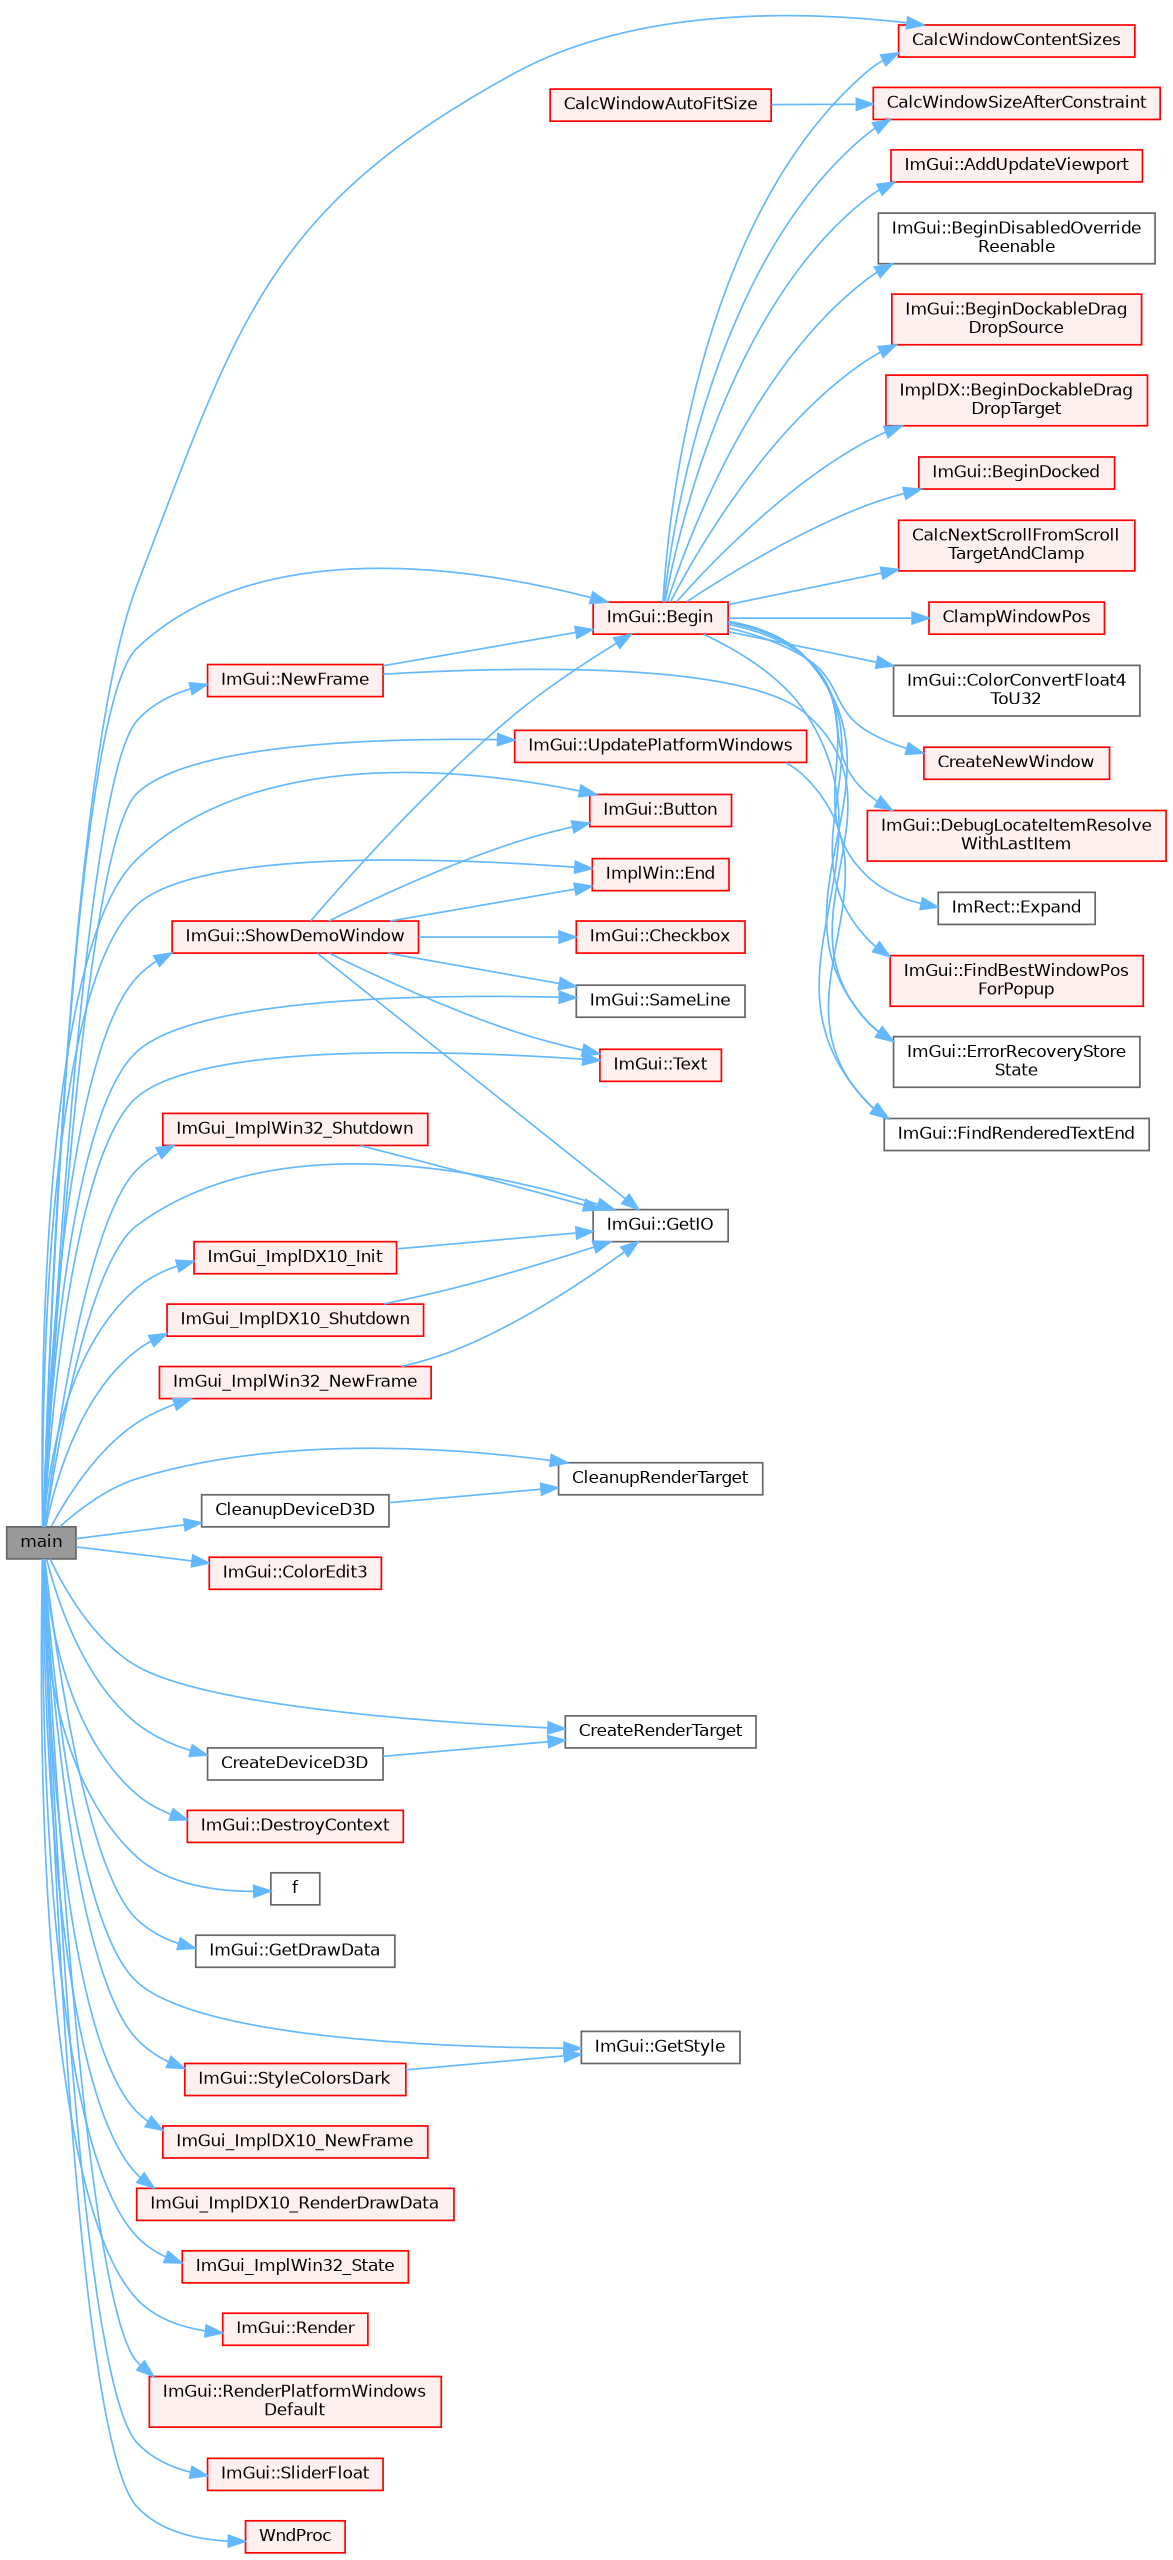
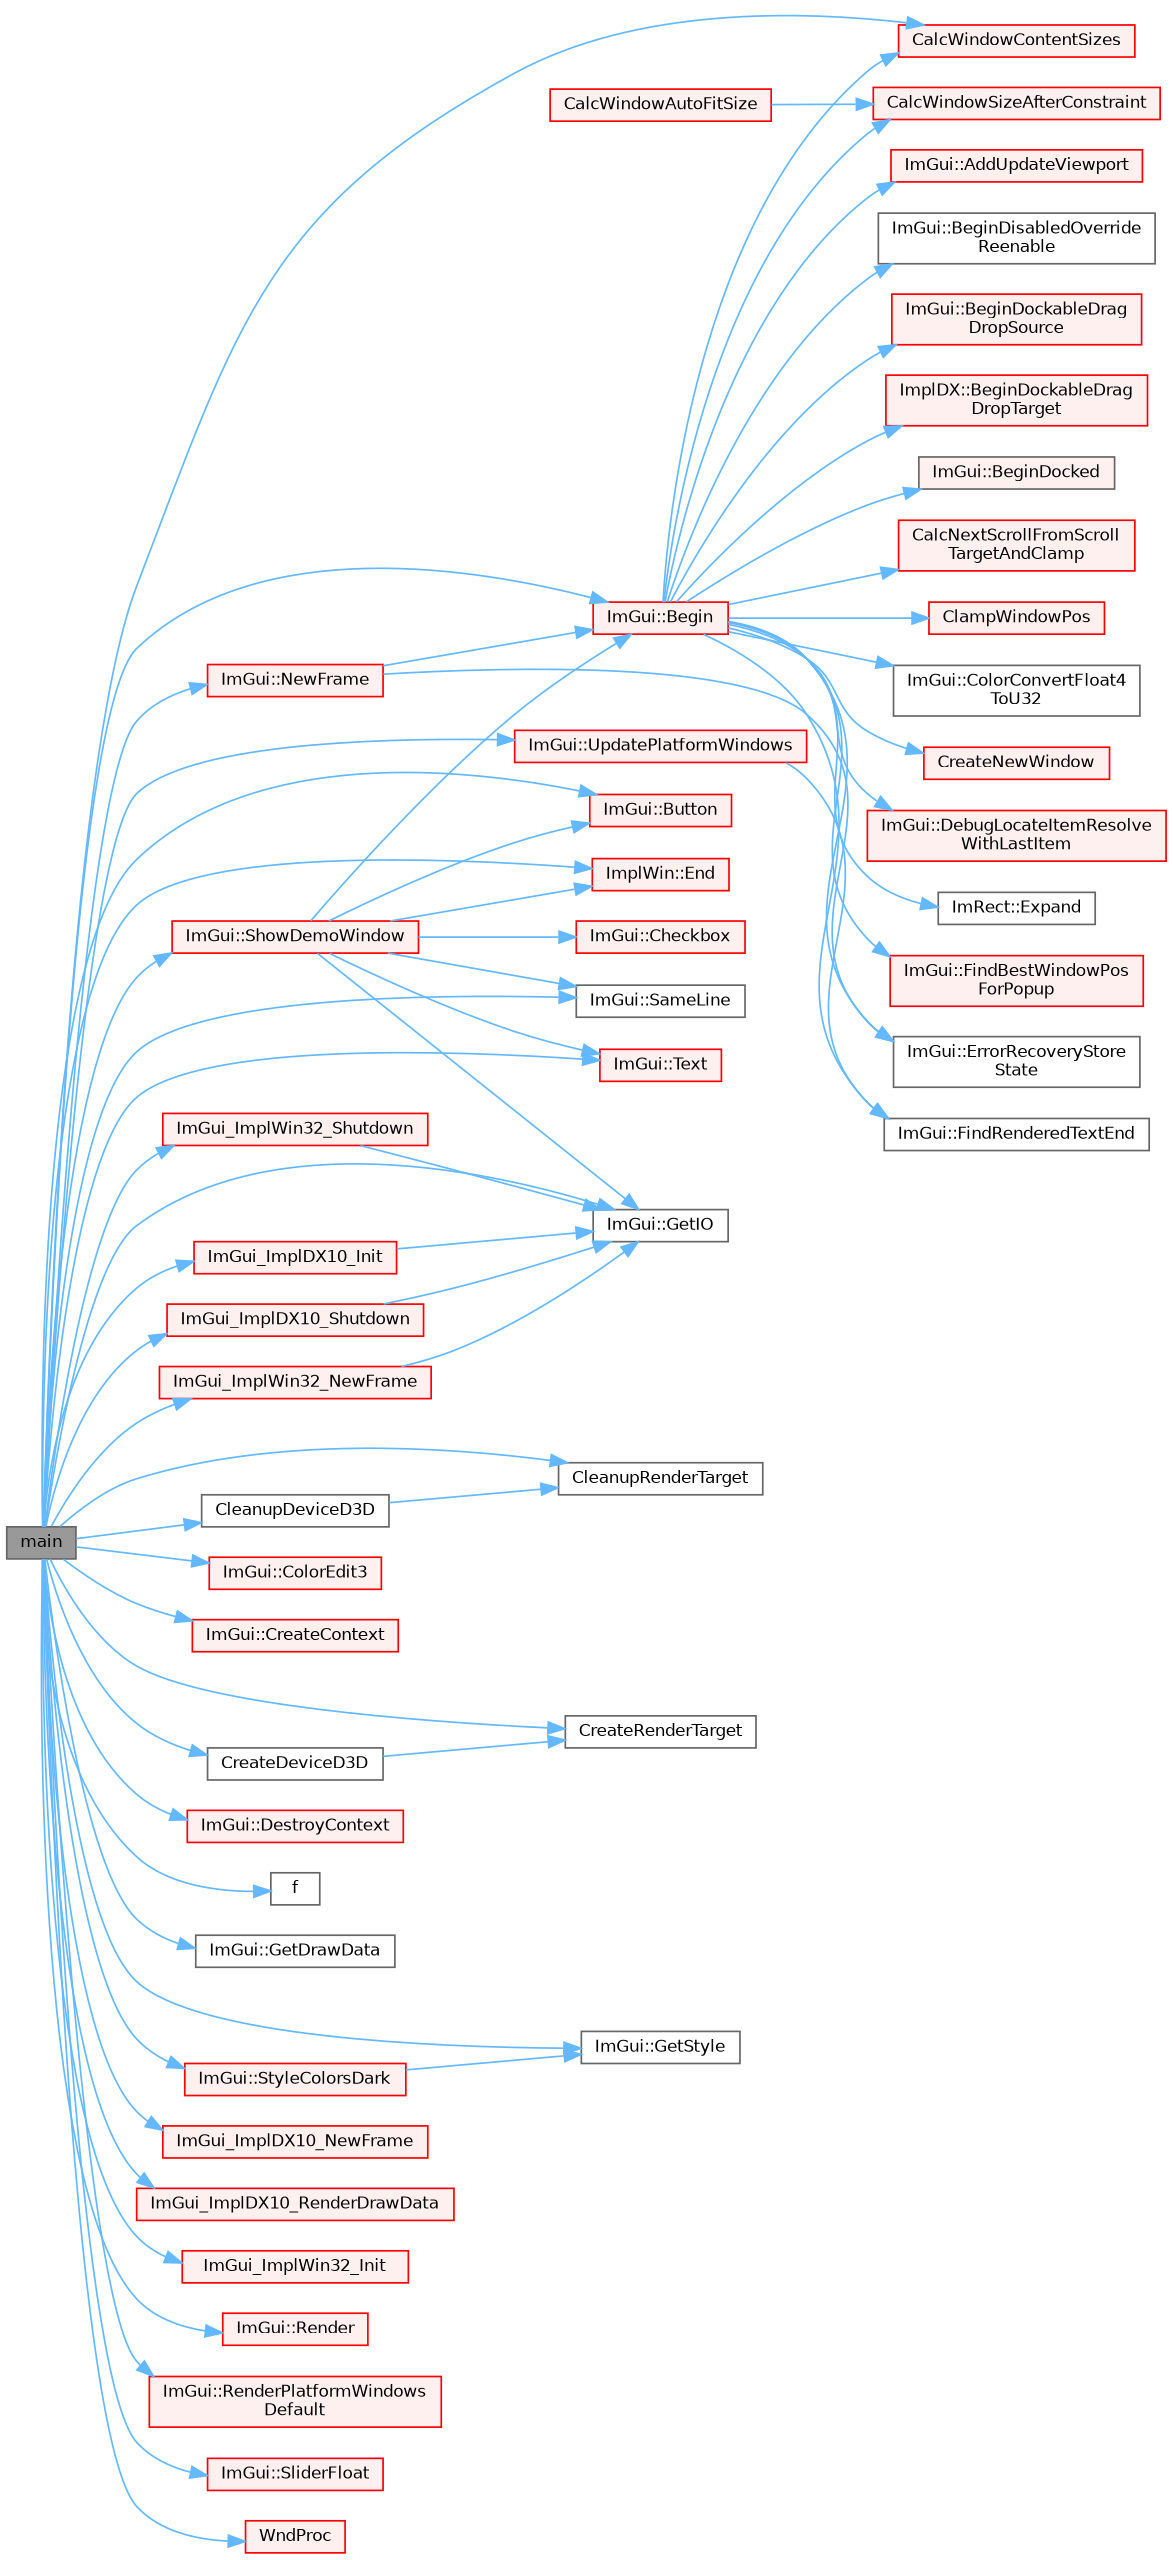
  digraph {
    rankdir=LR
    node [color=red fillcolor="#FFF0F0" fontname=Helvetica fontsize=10 shape=box style=filled]
    edge [color=steelblue1 fontname=Helvetica fontsize=10 labelfontname=Helvetica labelfontsize=10 style=solid]
    n1 [color=gray40 fillcolor=grey60 fontcolor=black height=0.2 label=main width=0.4]
    n2 [height=0.2 label="ImGui::Begin" width=0.4]
    n3 [height=0.2 label="ImGui::Button" width=0.4]
    n4 [color=grey40 fillcolor=white height=0.2 label=CleanupDeviceD3D width=0.4]
    n5 [color=grey40 fillcolor=white height=0.2 label=CleanupRenderTarget width=0.4]
    n6 [height=0.2 label="ImGui::ColorEdit3" width=0.4]
+   n7 [height=0.2 label="ImGui::CreateContext" width=0.4]
    n8 [color=grey40 fillcolor=white height=0.2 label=CreateDeviceD3D width=0.4]
    n9 [color=grey40 fillcolor=white height=0.2 label=CreateRenderTarget width=0.4]
    n10 [height=0.2 label="ImGui::DestroyContext" width=0.4]
    n11 [height=0.2 label="ImplWin::End" width=0.4]
    n12 [color=grey40 fillcolor=white height=0.2 label=f width=0.4]
    n13 [color=grey40 fillcolor=white height=0.2 label="ImGui::GetDrawData" width=0.4]
    n14 [color=grey40 fillcolor=white height=0.2 label="ImGui::GetIO" width=0.4]
    n15 [color=grey40 fillcolor=white height=0.2 label="ImGui::GetStyle" width=0.4]
    n16 [height=0.2 label=ImGui_ImplDX10_Init width=0.4]
    n17 [height=0.2 label=ImGui_ImplDX10_NewFrame width=0.4]
    n18 [height=0.2 label=ImGui_ImplDX10_RenderDrawData width=0.4]
    n19 [height=0.2 label=ImGui_ImplDX10_Shutdown width=0.4]
-   n20 [height=0.2 label=ImGui_ImplWin32_State width=0.4]
+   n20 [height=0.2 label=ImGui_ImplWin32_Init width=0.4]
    n21 [height=0.2 label=ImGui_ImplWin32_NewFrame width=0.4]
    n22 [height=0.2 label=ImGui_ImplWin32_Shutdown width=0.4]
    n23 [height=0.2 label="ImGui::NewFrame" width=0.4]
    n24 [height=0.2 label="ImGui::Render" width=0.4]
    n25 [height=0.2 label="ImGui::RenderPlatformWindows\lDefault" width=0.4]
    n26 [color=grey40 fillcolor=white height=0.2 label="ImGui::SameLine" width=0.4]
    n27 [height=0.2 label="ImGui::ShowDemoWindow" width=0.4]
    n28 [height=0.2 label="ImGui::Text" width=0.4]
    n29 [height=0.2 label="ImGui::SliderFloat" width=0.4]
    n30 [height=0.2 label="ImGui::StyleColorsDark" width=0.4]
    n31 [height=0.2 label="ImGui::UpdatePlatformWindows" width=0.4]
    n32 [height=0.2 label=WndProc width=0.4]
    n33 [height=0.2 label=CalcWindowContentSizes width=0.4]
    n34 [height=0.2 label="ImGui::AddUpdateViewport" width=0.4]
    n35 [color=grey40 fillcolor=white height=0.2 label="ImGui::BeginDisabledOverride\lReenable" width=0.4]
    n36 [height=0.2 label="ImGui::BeginDockableDrag\lDropSource" width=0.4]
    n37 [height=0.2 label="ImplDX::BeginDockableDrag\lDropTarget" width=0.4]
-   n38 [height=0.2 label="ImGui::BeginDocked" width=0.4]
+   n38 [color=grey40 height=0.2 label="ImGui::BeginDocked" width=0.4]
    n39 [height=0.2 label="CalcNextScrollFromScroll\lTargetAndClamp" width=0.4]
    n40 [height=0.2 label=CalcWindowSizeAfterConstraint width=0.4]
    n41 [height=0.2 label=ClampWindowPos width=0.4]
    n42 [color=grey40 fillcolor=white height=0.2 label="ImGui::ColorConvertFloat4\lToU32" width=0.4]
    n43 [height=0.2 label=CreateNewWindow width=0.4]
    n44 [height=0.2 label="ImGui::DebugLocateItemResolve\lWithLastItem" width=0.4]
    n45 [color=grey40 fillcolor=white height=0.2 label="ImGui::ErrorRecoveryStore\lState" width=0.4]
    n46 [color=grey40 fillcolor=white height=0.2 label="ImRect::Expand" width=0.4]
    n47 [height=0.2 label="ImGui::FindBestWindowPos\lForPopup" width=0.4]
    n48 [color=grey40 fillcolor=white height=0.2 label="ImGui::FindRenderedTextEnd" width=0.4]
    n49 [height=0.2 label="ImGui::Checkbox" width=0.4]
    n50 [height=0.2 label=CalcWindowAutoFitSize width=0.4]
    n1 -> n2
    n1 -> n3
    n1 -> n4
    n1 -> n5
    n1 -> n6
+   n1 -> n7
    n1 -> n8
    n1 -> n9
    n1 -> n10
    n1 -> n11
    n1 -> n12
    n1 -> n13
    n1 -> n14
    n1 -> n15
    n1 -> n16
    n1 -> n17
    n1 -> n18
    n1 -> n19
    n1 -> n20
    n1 -> n21
    n1 -> n22
    n1 -> n23
    n1 -> n24
    n1 -> n25
    n1 -> n26
    n1 -> n27
    n1 -> n28
    n1 -> n29
    n1 -> n30
    n1 -> n31
    n1 -> n32
    n1 -> n33
    n2 -> n33
    n2 -> n34
    n2 -> n35
    n2 -> n36
    n2 -> n37
    n2 -> n38
    n2 -> n39
    n2 -> n40
    n2 -> n41
    n2 -> n42
    n2 -> n43
    n2 -> n44
    n2 -> n45
    n2 -> n46
    n2 -> n47
    n2 -> n48
    n4 -> n5
    n8 -> n9
    n16 -> n14
    n19 -> n14
    n21 -> n14
    n22 -> n14
    n23 -> n2
    n23 -> n45
    n27 -> n2
    n27 -> n3
    n27 -> n11
    n27 -> n14
    n27 -> n26
    n27 -> n28
    n27 -> n49
    n30 -> n15
    n31 -> n48
    n50 -> n40
  }
